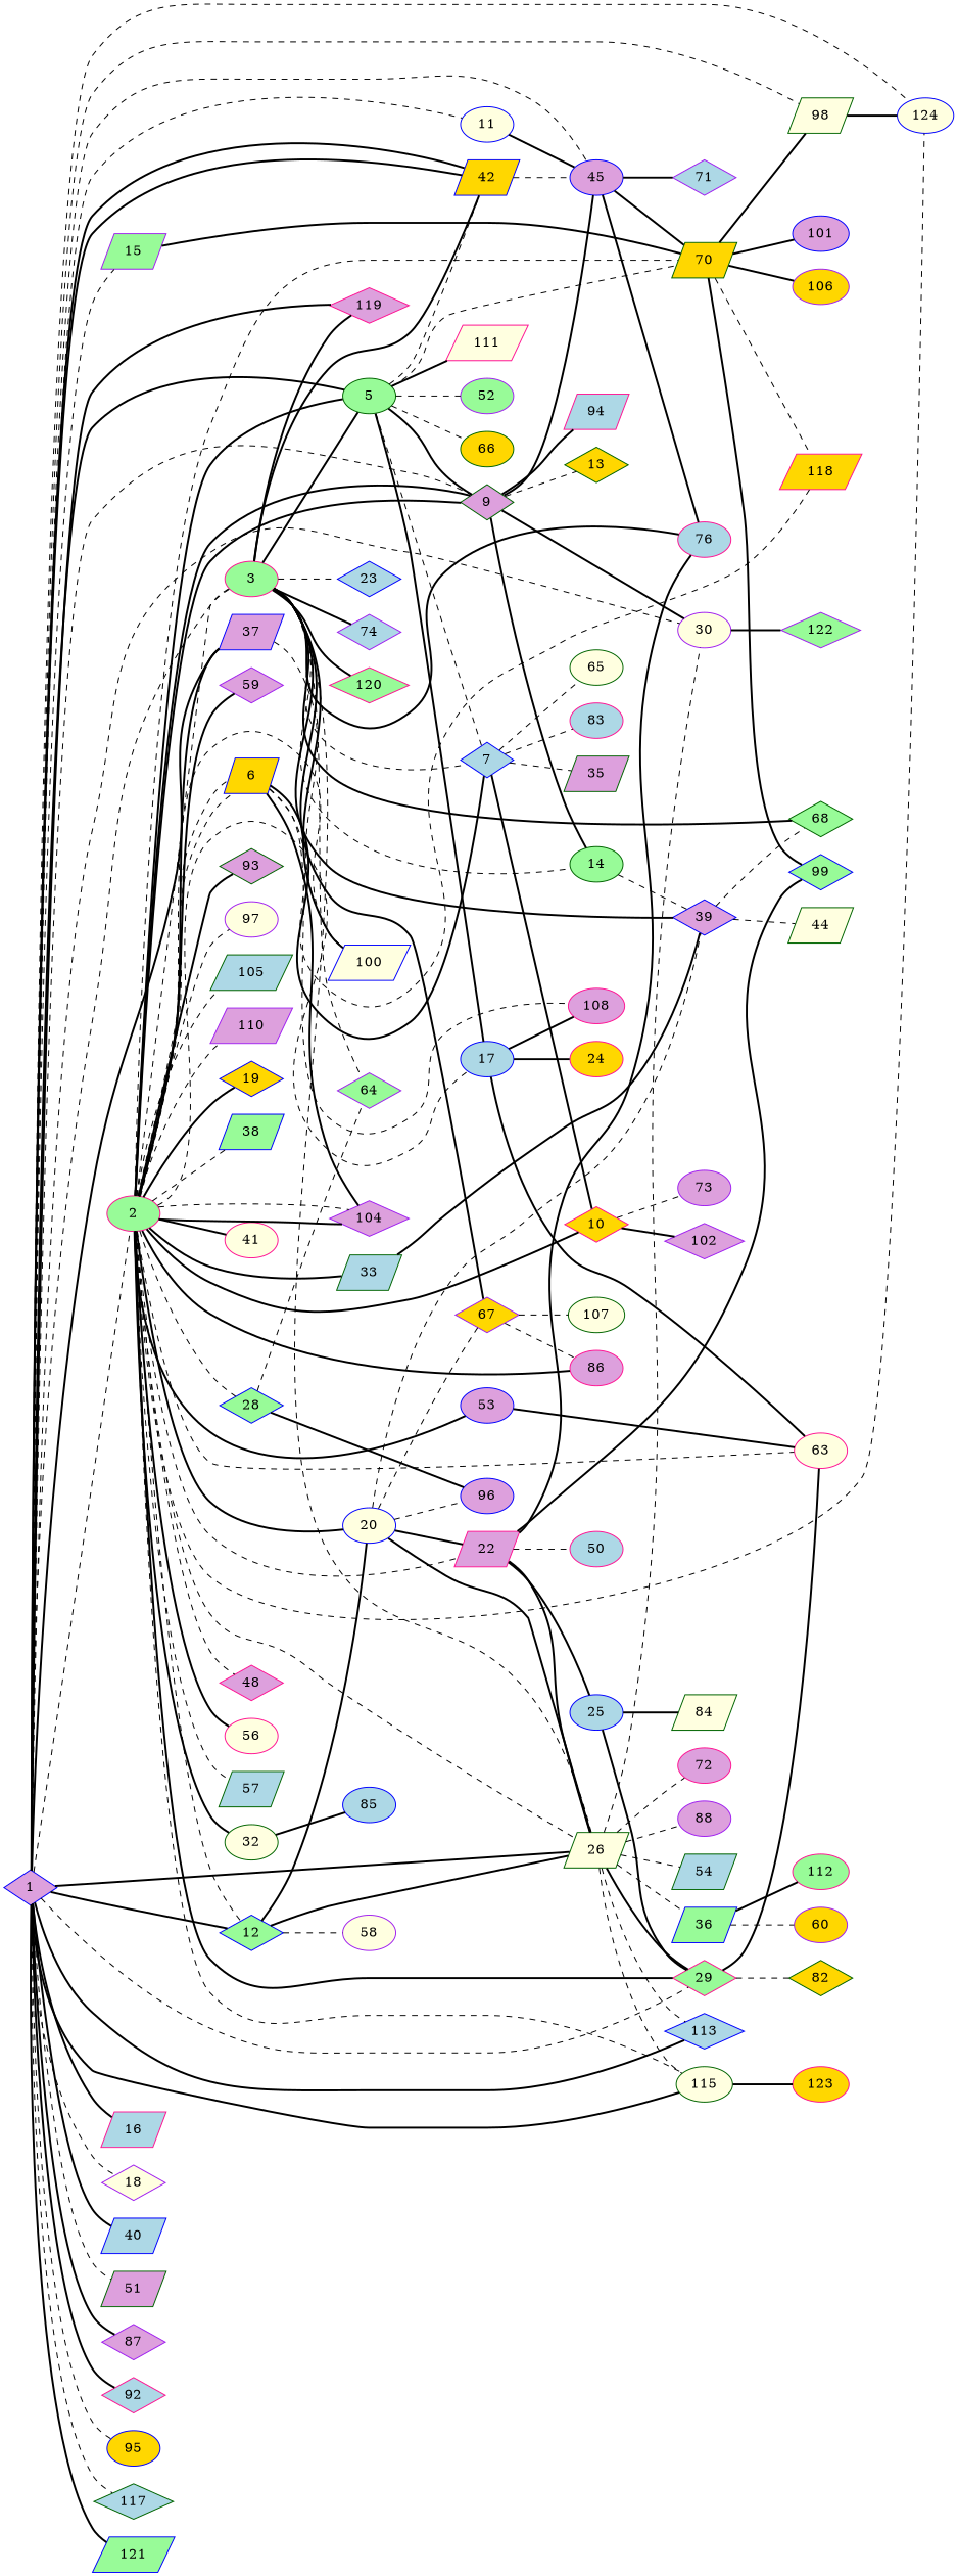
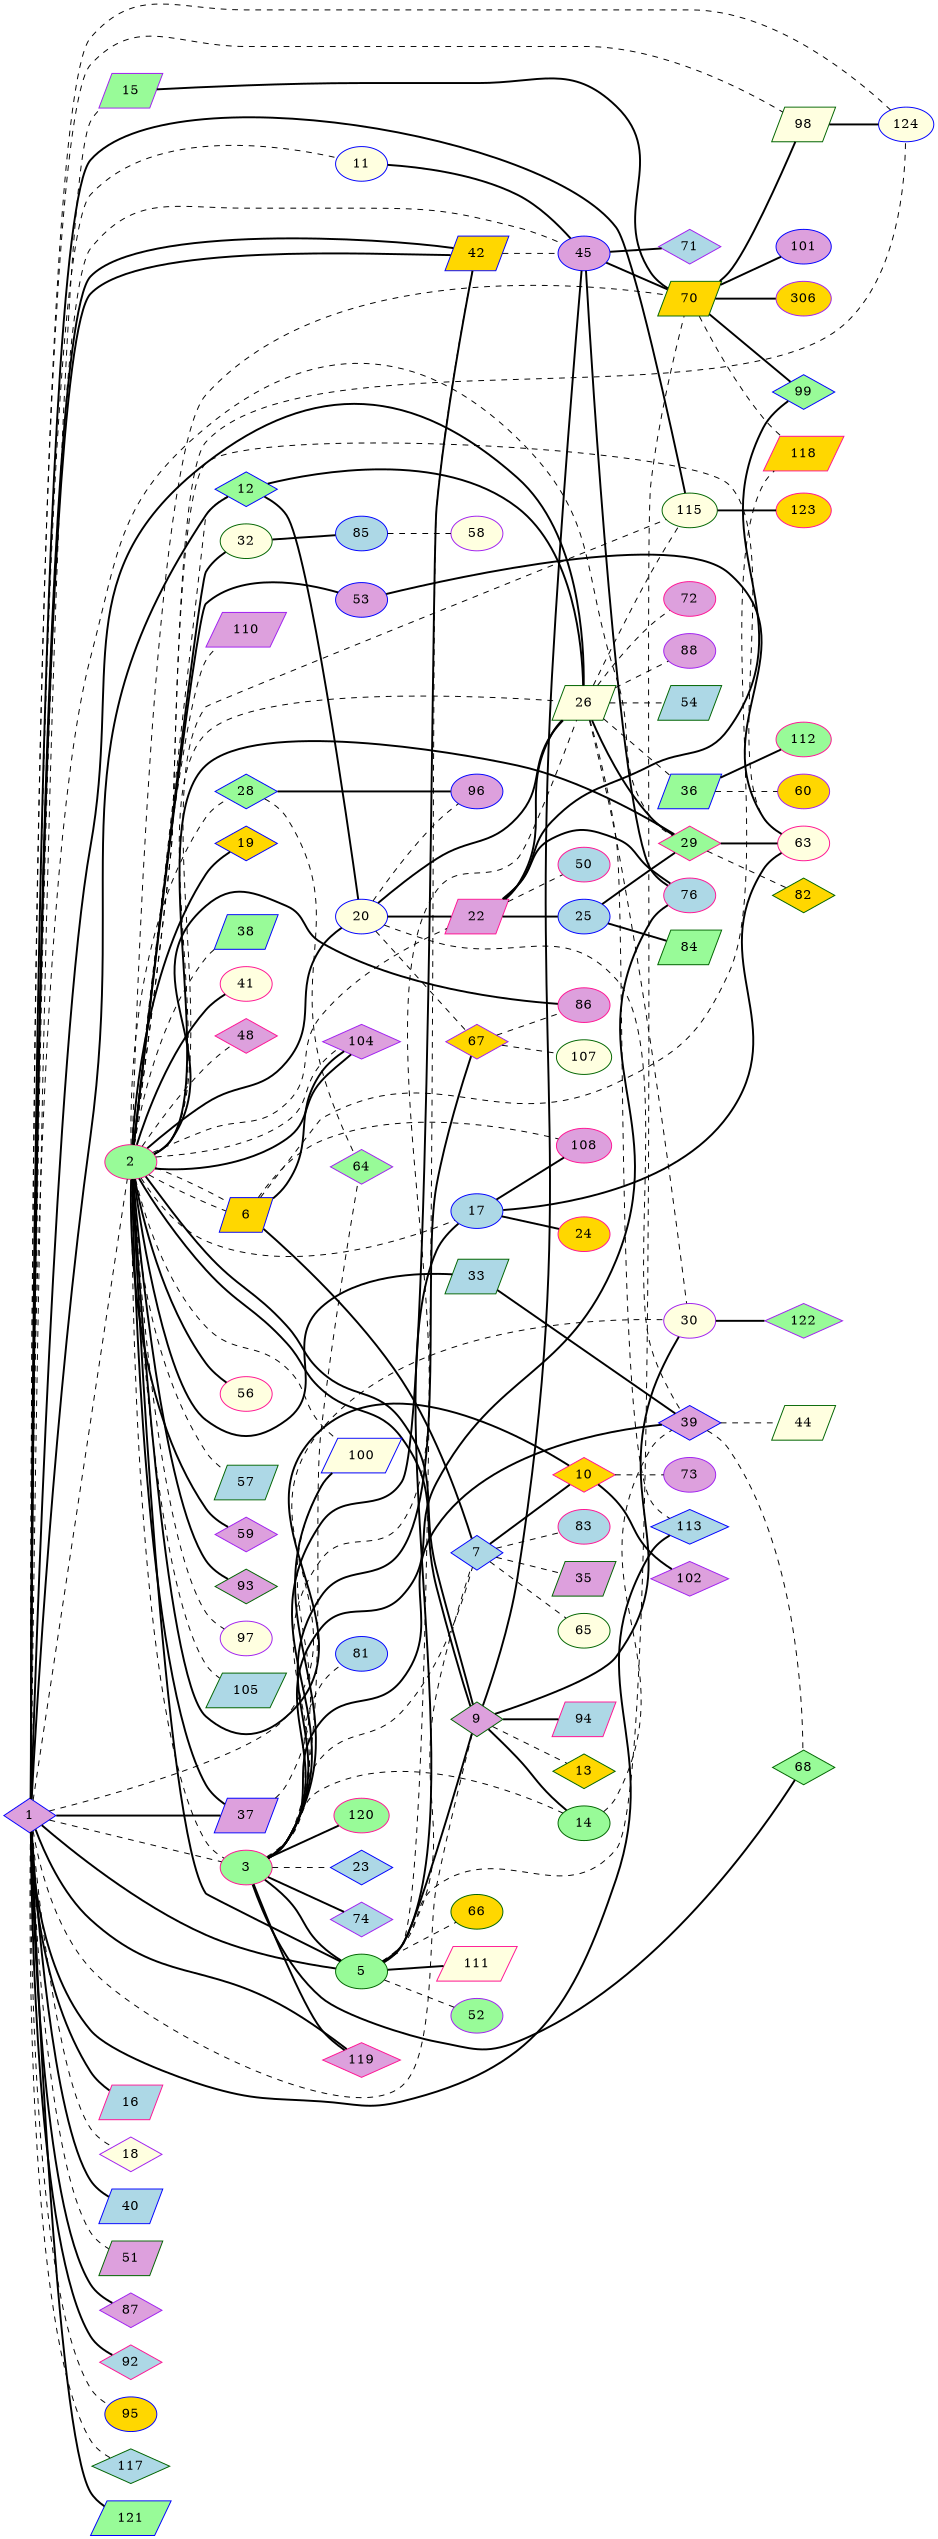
  graph {
    rankdir=LR
    node [color=blue fillcolor=plum shape=ellipse style=filled]
    edge [style=bold]
    1 [shape=diamond super="+55"]
    2 [color=deeppink fillcolor=palegreen super="+31"]
    3 [color=deeppink fillcolor=palegreen super="+4"]
    5 [color=darkgreen fillcolor=palegreen super="+8"]
    9 [color=darkgreen shape=diamond super="+49"]
    11 [fillcolor=lightyellow]
    12 [fillcolor=palegreen shape=diamond super="+77"]
    15 [color=purple fillcolor=palegreen shape=parallelogram]
    16 [color=deeppink fillcolor=lightblue shape=parallelogram]
    18 [color=purple fillcolor=lightyellow shape=diamond]
    26 [color=darkgreen fillcolor=lightyellow shape=parallelogram super="+61"]
    29 [color=deeppink fillcolor=palegreen shape=diamond super="+34"]
    30 [color=purple fillcolor=lightyellow super="+116"]
    37 [shape=parallelogram super="+91"]
    40 [fillcolor=lightblue shape=parallelogram]
    42 [fillcolor=gold shape=parallelogram super="+47"]
    45 [super="+46"]
    51 [color=darkgreen shape=parallelogram]
    87 [color=purple shape=diamond]
    92 [color=deeppink fillcolor=lightblue shape=diamond]
    95 [fillcolor=gold]
    98 [color=darkgreen fillcolor=lightyellow shape=parallelogram super="+103"]
    113 [fillcolor=lightblue shape=diamond]
    115 [color=darkgreen fillcolor=lightyellow]
    117 [color=darkgreen fillcolor=lightblue shape=diamond]
    119 [color=deeppink shape=diamond]
    121 [fillcolor=palegreen shape=parallelogram]
    124 [fillcolor=lightyellow]
    6 [fillcolor=gold shape=parallelogram super="+80"]
    10 [color=deeppink fillcolor=gold shape=diamond super="+21"]
    17 [fillcolor=lightblue super="+114"]
    19 [fillcolor=gold shape=diamond]
    20 [fillcolor=lightyellow super="+69"]
    22 [color=deeppink shape=parallelogram super="+43"]
    28 [fillcolor=palegreen shape=diamond]
    32 [color=darkgreen fillcolor=lightyellow]
    33 [color=darkgreen fillcolor=lightblue shape=parallelogram]
    38 [fillcolor=palegreen shape=parallelogram]
    41 [color=deeppink fillcolor=lightyellow]
    48 [color=deeppink shape=diamond]
    53
    56 [color=deeppink fillcolor=lightyellow]
    57 [color=darkgreen fillcolor=lightblue shape=parallelogram]
    59 [color=purple shape=diamond]
    63 [color=deeppink fillcolor=lightyellow]
    70 [color=darkgreen fillcolor=gold shape=parallelogram super="+78"]
    86 [color=deeppink]
    93 [color=darkgreen shape=diamond]
    97 [color=purple fillcolor=lightyellow]
    100 [fillcolor=lightyellow shape=parallelogram]
    104 [color=purple shape=diamond]
    105 [color=darkgreen fillcolor=lightblue shape=parallelogram]
    110 [color=purple shape=parallelogram]
    7 [fillcolor=lightblue shape=diamond super="+27"]
    14 [color=darkgreen fillcolor=palegreen]
    23 [fillcolor=lightblue shape=diamond]
    39 [shape=diamond super="+75"]
    64 [color=purple fillcolor=palegreen shape=diamond super="+89"]
    67 [color=purple fillcolor=gold shape=diamond super="+109"]
    68 [color=darkgreen fillcolor=palegreen shape=diamond]
    74 [color=purple fillcolor=lightblue shape=diamond]
    76 [color=deeppink fillcolor=lightblue super="+90"]
-   120 [color=deeppink fillcolor=palegreen shape=diamond]
+   81 [fillcolor=lightblue]
+   120 [color=deeppink fillcolor=palegreen]
    52 [color=purple fillcolor=palegreen]
    66 [color=darkgreen fillcolor=gold]
    111 [color=deeppink fillcolor=lightyellow shape=parallelogram]
    13 [color=darkgreen fillcolor=gold shape=diamond]
    94 [color=deeppink fillcolor=lightblue shape=parallelogram]
    58 [color=purple fillcolor=lightyellow]
    36 [fillcolor=palegreen shape=parallelogram super="+62"]
    54 [color=darkgreen fillcolor=lightblue shape=parallelogram]
    72 [color=deeppink]
    88 [color=purple]
    82 [color=darkgreen fillcolor=gold shape=diamond]
    122 [color=purple fillcolor=palegreen shape=diamond]
    71 [color=purple fillcolor=lightblue shape=diamond]
    123 [color=deeppink fillcolor=gold]
    108 [color=deeppink]
    118 [color=deeppink fillcolor=gold shape=parallelogram]
    73 [color=purple]
    102 [color=purple shape=diamond]
    24 [color=deeppink fillcolor=gold]
    96
    25 [fillcolor=lightblue super="+79"]
    50 [color=deeppink fillcolor=lightblue]
    99 [fillcolor=palegreen shape=diamond]
    85 [fillcolor=lightblue]
    101
-   106 [color=purple fillcolor=gold]
+   106 [color=purple fillcolor=gold label=306]
    35 [color=darkgreen shape=parallelogram]
    65 [color=darkgreen fillcolor=lightyellow]
    83 [color=deeppink fillcolor=lightblue]
    44 [color=darkgreen fillcolor=lightyellow shape=parallelogram]
    107 [color=darkgreen fillcolor=lightyellow]
-   84 [color=darkgreen fillcolor=lightyellow shape=parallelogram]
+   84 [color=darkgreen fillcolor=palegreen shape=parallelogram]
    60 [color=purple fillcolor=gold]
    112 [color=deeppink fillcolor=palegreen]
    1 -- 2 [style=dashed]
    1 -- 3 [style=dashed]
    1 -- 5
    1 -- 9 [style=dashed]
    1 -- 11 [style=dashed]
    1 -- 12
    1 -- 15 [style=dashed]
    1 -- 16
    1 -- 18 [style=dashed]
    1 -- 26 [weight=2]
    1 -- 29 [style=dashed]
    1 -- 30 [style=dashed]
    1 -- 37
    1 -- 40
    1 -- 42
    1 -- 42
    1 -- 45 [style=dashed]
    1 -- 51 [style=dashed]
    1 -- 87
    1 -- 92
    1 -- 95 [style=dashed]
    1 -- 98 [style=dashed]
    1 -- 113
    1 -- 115
    1 -- 117 [style=dashed]
    1 -- 119
    1 -- 121
    1 -- 124 [style=dashed]
    2 -- 3 [style=dashed]
    2 -- 5
    2 -- 9
    2 -- 9
    2 -- 12 [style=dashed]
    2 -- 26 [style=dashed]
    2 -- 29
    2 -- 37
    2 -- 115 [style=dashed]
    2 -- 124 [style=dashed]
    2 -- 6 [style=dashed]
    2 -- 6 [style=dashed]
    2 -- 10
    2 -- 17 [style=dashed]
    2 -- 19
    2 -- 20
    2 -- 22 [style=dashed]
    2 -- 28 [style=dashed]
    2 -- 32
    2 -- 33
    2 -- 38 [style=dashed]
    2 -- 41
    2 -- 48 [style=dashed]
    2 -- 53
    2 -- 56
    2 -- 57 [style=dashed]
    2 -- 59
    2 -- 63 [style=dashed]
    2 -- 70 [style=dashed]
    2 -- 86
    2 -- 93
    2 -- 97 [style=dashed]
    2 -- 100 [style=dashed]
    2 -- 104
    2 -- 104 [style=dashed]
    2 -- 105 [style=dashed]
    2 -- 110 [style=dashed]
    3 -- 5 [weight=2]
    3 -- 26 [style=dashed]
    3 -- 42
    3 -- 119
    3 -- 100
    3 -- 7 [style=dashed]
    3 -- 14 [style=dashed]
    3 -- 23 [style=dashed]
    3 -- 39
    3 -- 64 [style=dashed]
    3 -- 67
    3 -- 68
    3 -- 74
    3 -- 76
+   3 -- 81 [style=dashed]
    3 -- 120
    5 -- 9
    5 -- 42 [style=dashed]
    5 -- 17
    5 -- 70 [style=dashed]
    5 -- 7 [style=dashed]
    5 -- 52 [style=dashed]
    5 -- 66 [style=dashed]
    5 -- 111
    9 -- 30
    9 -- 45
    9 -- 14
    9 -- 13 [style=dashed]
    9 -- 94
    11 -- 45
    12 -- 26
    12 -- 20
-   12 -- 58 [style=dashed]
+   85 -- 58 [style=dashed]
    15 -- 70
    26 -- 29
    26 -- 30 [style=dashed]
    26 -- 113 [style=dashed]
    26 -- 115 [style=dashed]
    26 -- 36 [style=dashed]
    26 -- 54 [style=dashed]
    26 -- 72 [style=dashed]
    26 -- 88 [style=dashed]
    29 -- 63
    29 -- 82 [style=dashed]
    30 -- 122
    37 -- 100 [style=dashed]
    42 -- 45 [style=dashed]
    45 -- 70
    45 -- 76
    45 -- 71
    98 -- 124
    115 -- 123
    6 -- 104
    6 -- 7
    6 -- 108 [style=dashed]
    6 -- 118 [style=dashed]
    10 -- 73 [style=dashed]
    10 -- 102
    17 -- 63
    17 -- 108
    17 -- 24
    20 -- 26
    20 -- 22
    20 -- 39 [style=dashed]
    20 -- 67 [style=dashed]
    20 -- 96 [style=dashed]
    22 -- 26
    22 -- 76
    22 -- 25
    22 -- 50 [style=dashed]
    22 -- 99
    28 -- 64 [style=dashed]
    28 -- 96
    32 -- 85
    33 -- 39
    53 -- 63
    70 -- 98
    70 -- 118 [style=dashed]
    70 -- 99
    70 -- 101
    70 -- 106
    7 -- 10 [weight=2]
    7 -- 35 [style=dashed]
    7 -- 65 [style=dashed]
    7 -- 83 [style=dashed]
    14 -- 39 [style=dashed]
    39 -- 68 [style=dashed]
    39 -- 44 [style=dashed]
    67 -- 86 [style=dashed]
    67 -- 107 [style=dashed]
    36 -- 60 [style=dashed]
    36 -- 112
    25 -- 29
    25 -- 84
  }
